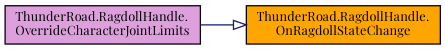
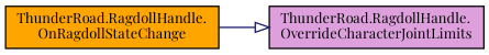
  digraph {
    rankdir=LR
    fontname="Playfair Display"
    node [color=black fontname="Playfair Display" fontsize=10 shape=record style=filled]
    n1 [fillcolor=orange fontcolor=black height=0.2 label="ThunderRoad.RagdollHandle.\lOnRagdollStateChange" width=0.4]
    n2 [fillcolor=plum height=0.2 label="ThunderRoad.RagdollHandle.\lOverrideCharacterJointLimits" width=0.4]
-   n2 -> n1 [color=midnightblue fontname="Playfair Display" fontsize=10 labelfontname=Helvetica labelfontsize=10 style=solid arrowhead=onormal]
+   n1 -> n2 [color=midnightblue fontname="Playfair Display" fontsize=10 labelfontname=Helvetica labelfontsize=10 style=solid arrowhead=onormal]
  }
